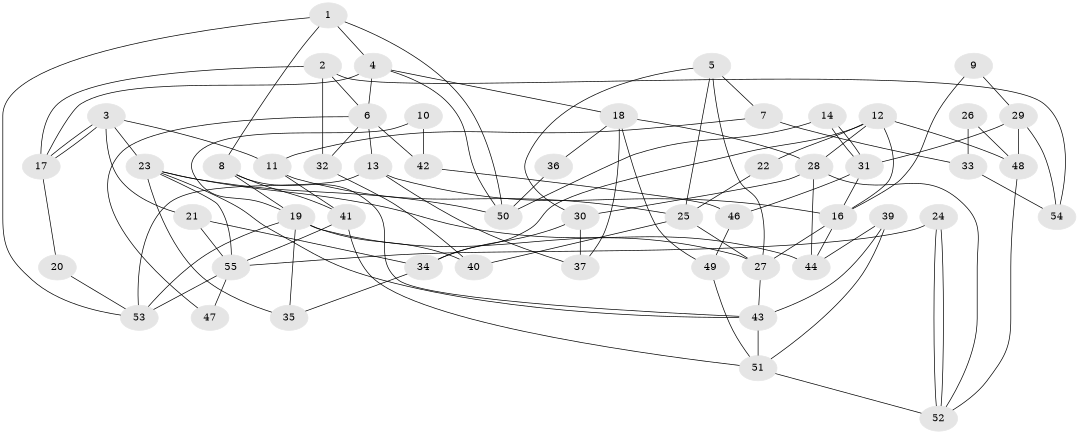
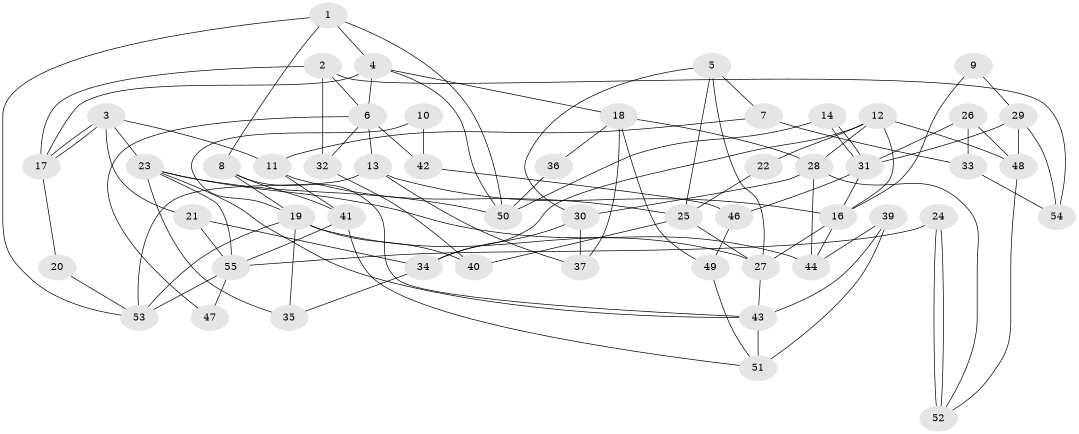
  graph {
    node [color=gray90 style=filled]
    1
    4
    8
    50
    53
    6
    17
    18
    19
    41
    43
    2
    32
    54
    13
    42
    47
    20
    40
    3
    11
    21
    23
    25
    34
    n26 [label=55]
    35
    44
    28
    37
    49
    36
    5
    7
    27
    30
    33
    16
    46
    51
    9
    29
    48
    31
    10
    12
    22
    52
    14
    24
    26
    39
    1 -- 4
    1 -- 8
    1 -- 50
    1 -- 53
    4 -- 50
    4 -- 6
    4 -- 17
    4 -- 18
    8 -- 19
    8 -- 41
    8 -- 43
    6 -- 32
    6 -- 13
    6 -- 42
    6 -- 47
    17 -- 20
    18 -- 28
    18 -- 37
    18 -- 49
    18 -- 36
    19 -- 53
    19 -- 40
    19 -- 35
    19 -- 27
    41 -- n26
    41 -- 51
    43 -- 51
    2 -- 6
    2 -- 17
    2 -- 32
    2 -- 54
    32 -- 40
    13 -- 53
    13 -- 37
    13 -- 16
    42 -- 46
    20 -- 53
    3 -- 17
    3 -- 17
    3 -- 11
    3 -- 21
    3 -- 23
    11 -- 41
    11 -- 25
    21 -- 34
    21 -- n26
    23 -- 50
    23 -- 43
    23 -- n26
    23 -- 35
    23 -- 44
    25 -- 40
    25 -- 27
    34 -- 35
    n26 -- 53
    n26 -- 47
    28 -- 44
    28 -- 30
    28 -- 52
    49 -- 51
    36 -- 50
    5 -- 25
    5 -- 7
    5 -- 27
    5 -- 30
    7 -- 11
    7 -- 33
    27 -- 43
    30 -- 34
    30 -- 37
    33 -- 54
    16 -- 44
    16 -- 27
    46 -- 49
-   51 -- 52
    9 -- 16
    9 -- 29
    29 -- 54
    29 -- 48
    29 -- 31
    48 -- 52
    31 -- 16
    31 -- 46
    10 -- 19
    10 -- 42
    12 -- 34
    12 -- 28
    12 -- 16
    12 -- 48
    12 -- 22
    22 -- 25
    14 -- 50
    14 -- 31
    14 -- 31
    24 -- n26
    24 -- 52
    24 -- 52
    26 -- 33
    26 -- 48
+   26 -- 31
    39 -- 43
    39 -- 44
    39 -- 51
  }
